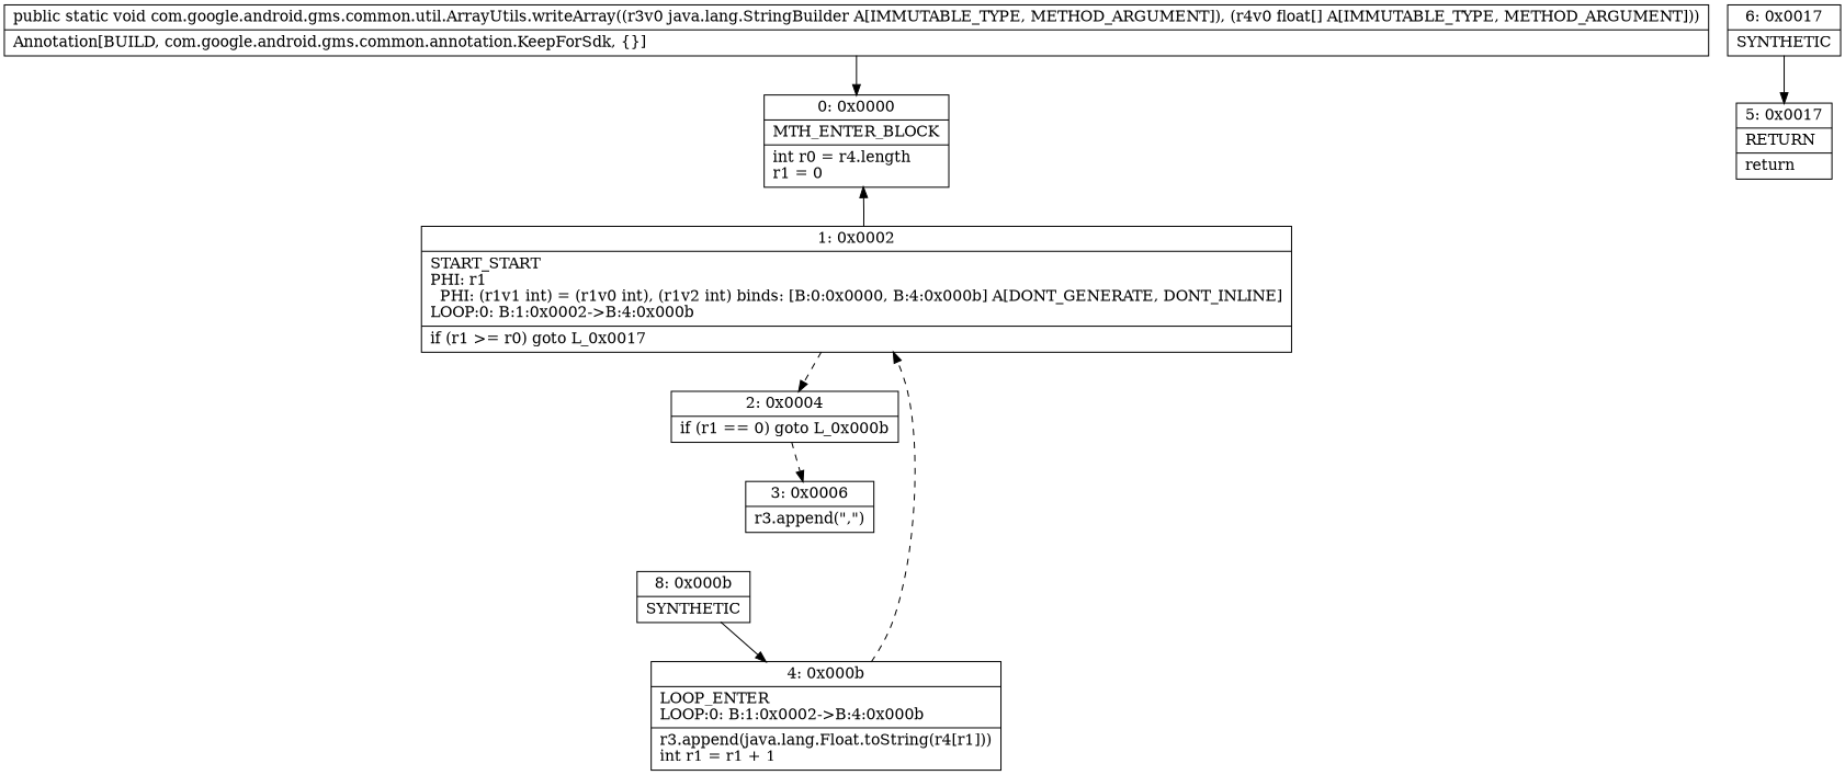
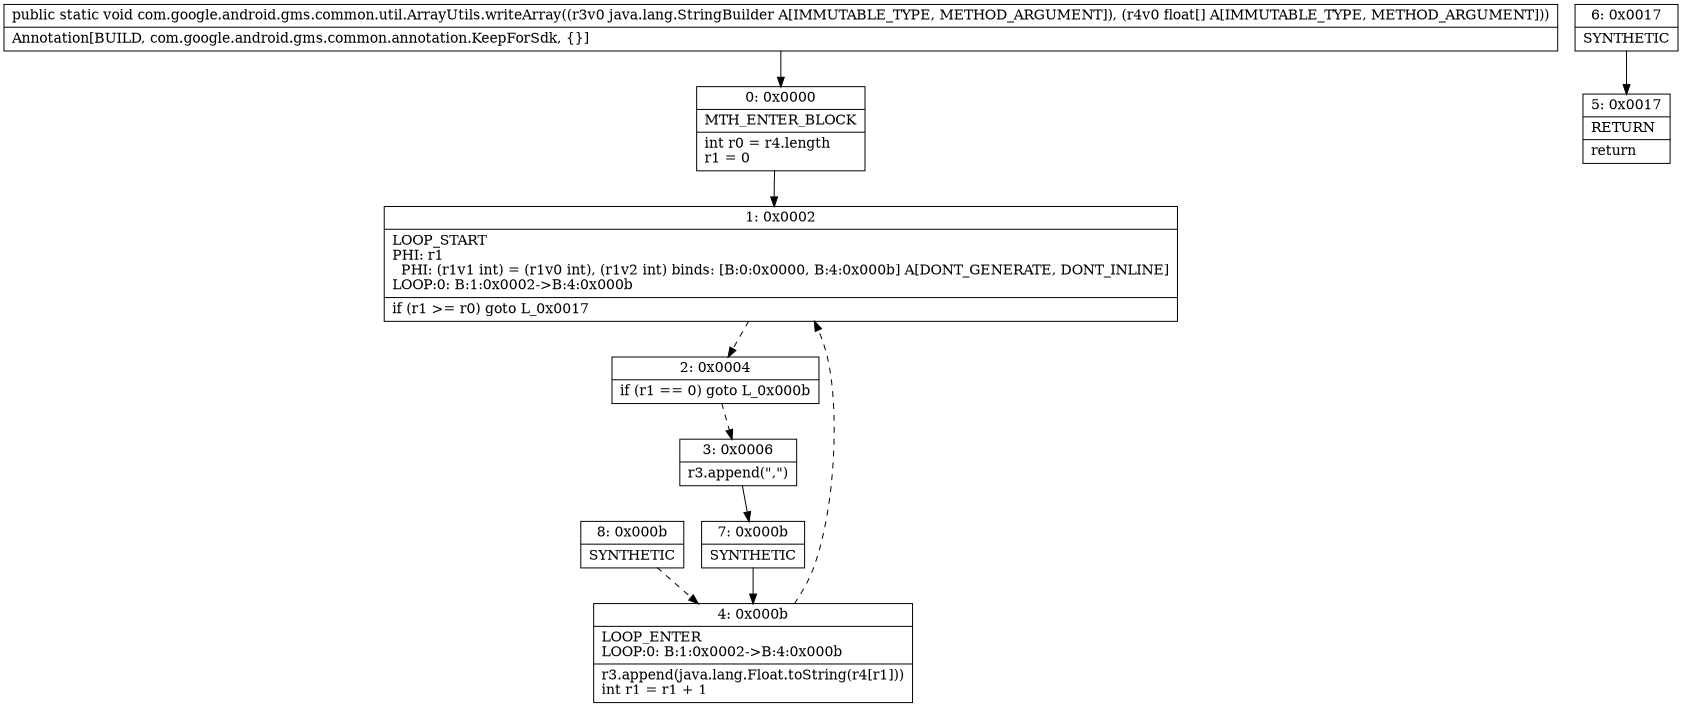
  digraph {
    node [shape=record]
    n1 [label="{0\:\ 0x0000|MTH_ENTER_BLOCK\l|int r0 = r4.length\lr1 = 0\l}"]
-   n2 [label="{1\:\ 0x0002|START_START\lPHI: r1 \l  PHI: (r1v1 int) = (r1v0 int), (r1v2 int) binds: [B:0:0x0000, B:4:0x000b] A[DONT_GENERATE, DONT_INLINE]\lLOOP:0: B:1:0x0002\-\>B:4:0x000b\l|if (r1 \>= r0) goto L_0x0017\l}"]
+   n2 [label="{1\:\ 0x0002|LOOP_START\lPHI: r1 \l  PHI: (r1v1 int) = (r1v0 int), (r1v2 int) binds: [B:0:0x0000, B:4:0x000b] A[DONT_GENERATE, DONT_INLINE]\lLOOP:0: B:1:0x0002\-\>B:4:0x000b\l|if (r1 \>= r0) goto L_0x0017\l}"]
    n3 [label="{2\:\ 0x0004|if (r1 == 0) goto L_0x000b\l}"]
    n4 [label="{3\:\ 0x0006|r3.append(\",\")\l}"]
    n5 [label="{6\:\ 0x0017|SYNTHETIC\l}"]
    n6 [label="{5\:\ 0x0017|RETURN\l|return\l}"]
+   n7 [label="{7\:\ 0x000b|SYNTHETIC\l}"]
    n8 [label="{8\:\ 0x000b|SYNTHETIC\l}"]
    n9 [label="{4\:\ 0x000b|LOOP_ENTER\lLOOP:0: B:1:0x0002\-\>B:4:0x000b\l|r3.append(java.lang.Float.toString(r4[r1]))\lint r1 = r1 + 1\l}"]
    n10 [label="{public static void com.google.android.gms.common.util.ArrayUtils.writeArray((r3v0 java.lang.StringBuilder A[IMMUTABLE_TYPE, METHOD_ARGUMENT]), (r4v0 float[] A[IMMUTABLE_TYPE, METHOD_ARGUMENT]))  | Annotation[BUILD, com.google.android.gms.common.annotation.KeepForSdk, \{\}]\l}"]
-   n2 -> n1
+   n1 -> n2
    n2 -> n3 [style=dashed]
    n3 -> n4 [style=dashed]
+   n4 -> n7
    n5 -> n6
-   n8 -> n9
+   n7 -> n9
+   n8 -> n9 [style=dashed]
    n9 -> n2 [style=dashed]
    n10 -> n1
  }
